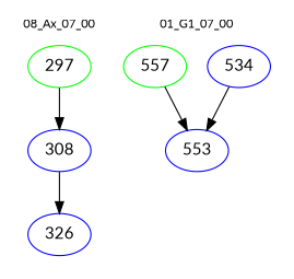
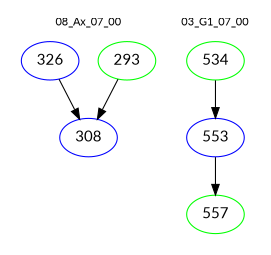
  digraph {
    fontname=Lato
    node [color=blue fontname=Lato]
    edge [color=black fontname=Lato]
    n1 [label=308]
-   n2 [color=green label=297]
+   n2 [color=green label=293]
    n3 [label=326]
    n4 [label=553]
-   n5 [label=534]
+   n5 [color=green label=534]
    n6 [color=green label=557]
    subgraph cluster_1 {
      color=white
      fontsize=10
      label="08_Ax_07_00"
      n1
      n2
      n3
    }
    subgraph cluster_2 {
      color=white
      fontsize=10
-     label="01_G1_07_00"
+     label="03_G1_07_00"
      n4
      n5
      n6
    }
-   n1 -> n3
+   n3 -> n1
    n2 -> n1
-   n6 -> n4
+   n4 -> n6
    n5 -> n4
  }
